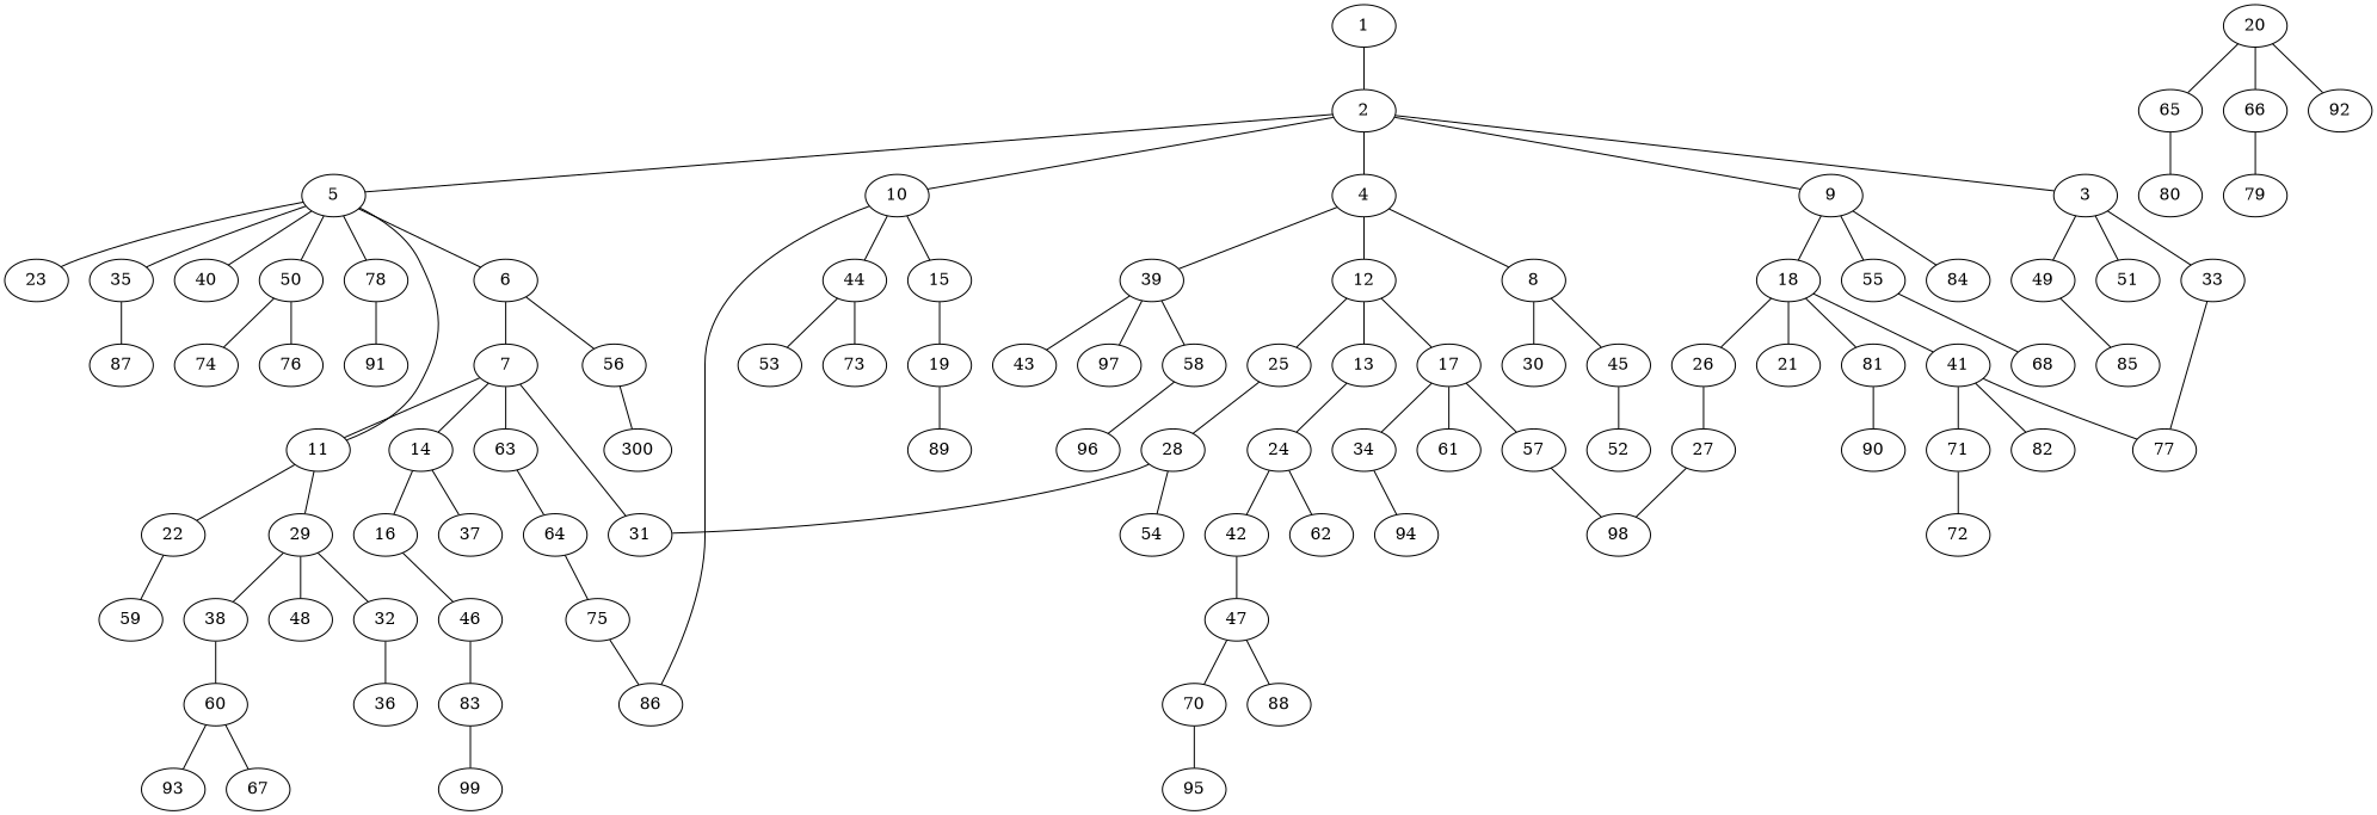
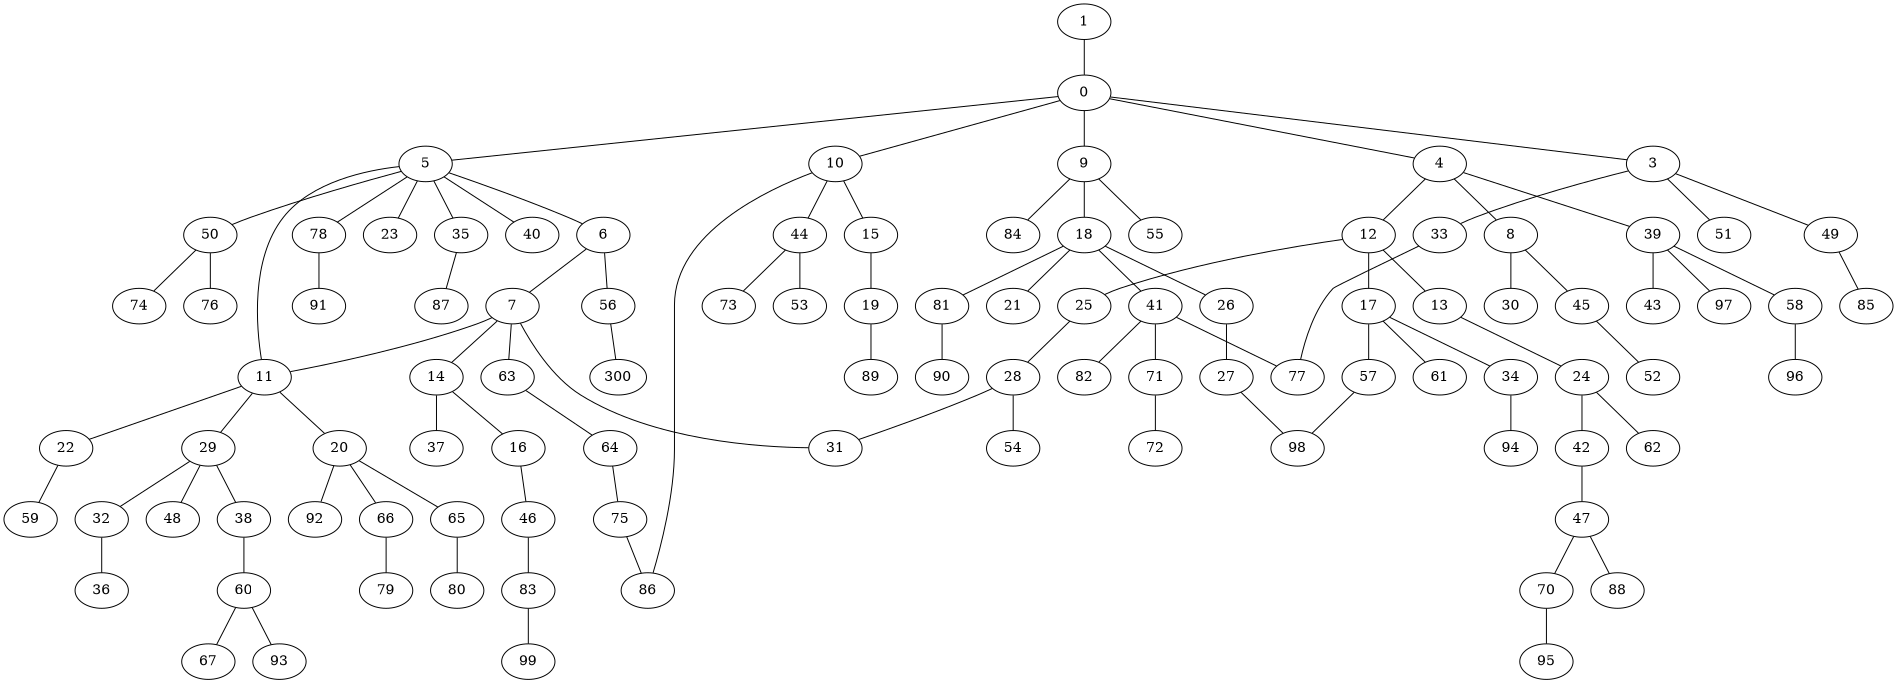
  graph {
    1
-   2
+   2 [label=0]
    3
    4
    5
    9
    10
    33
    49
    51
    8
    12
    39
    6
    11
    23
    35
    40
    50
    78
    18
    55
    84
    15
    44
    86
    77
    85
    30
    45
    13
    17
    25
    43
    58
    97
    7
    56
    20
    22
    29
    87
    74
    76
    91
    21
    26
    41
    81
-   68
    19
    53
    73
    52
    24
    34
    57
    61
    28
    96
    14
    31
    63
    n64 [label=300]
    65
    66
    92
    59
    32
    38
    48
    16
    37
    64
    46
    75
    27
    71
    82
    90
    89
    80
    79
    36
    60
    42
    62
    94
    98
    54
    47
    83
    99
    72
    70
    88
    67
    93
    95
    1 -- 2
    2 -- 3
    2 -- 4
    2 -- 5
    2 -- 9
    2 -- 10
    3 -- 33
    3 -- 49
    3 -- 51
    4 -- 8
    4 -- 12
    4 -- 39
    5 -- 6
    5 -- 11
    5 -- 23
    5 -- 35
    5 -- 40
    5 -- 50
    5 -- 78
    9 -- 18
    9 -- 55
    9 -- 84
    10 -- 15
    10 -- 44
    10 -- 86
    33 -- 77
    49 -- 85
    8 -- 30
    8 -- 45
    12 -- 13
    12 -- 17
    12 -- 25
    39 -- 43
    39 -- 58
    39 -- 97
    6 -- 7
    6 -- 56
+   11 -- 20
    11 -- 22
    11 -- 29
    35 -- 87
    50 -- 74
    50 -- 76
    78 -- 91
    18 -- 21
    18 -- 26
    18 -- 41
    18 -- 81
-   55 -- 68
    15 -- 19
    44 -- 53
    44 -- 73
    45 -- 52
    13 -- 24
    17 -- 34
    17 -- 57
    17 -- 61
    25 -- 28
    58 -- 96
    7 -- 11
    7 -- 14
    7 -- 31
    7 -- 63
    56 -- n64
    20 -- 65
    20 -- 66
    20 -- 92
    22 -- 59
    29 -- 32
    29 -- 38
    29 -- 48
    26 -- 27
    41 -- 77
    41 -- 71
    41 -- 82
    81 -- 90
    19 -- 89
    24 -- 42
    24 -- 62
    34 -- 94
    57 -- 98
    28 -- 31
    28 -- 54
    14 -- 16
    14 -- 37
    63 -- 64
    65 -- 80
    66 -- 79
    32 -- 36
    38 -- 60
    16 -- 46
    64 -- 75
    46 -- 83
    75 -- 86
    27 -- 98
    71 -- 72
    60 -- 67
    60 -- 93
    42 -- 47
    47 -- 70
    47 -- 88
    83 -- 99
    70 -- 95
  }
